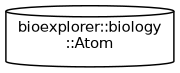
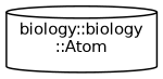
  digraph {
    rankdir=LR
-   n1 [color=black fillcolor=white fontname=Helvetica fontsize=10 height=0.2 label="bioexplorer::biology\l::Atom" shape=cylinder style=filled width=0.4]
+   n1 [color=black fillcolor=white fontname=Helvetica fontsize=10 height=0.2 label="biology::biology\l::Atom" shape=cylinder style=filled width=0.4]
  }
